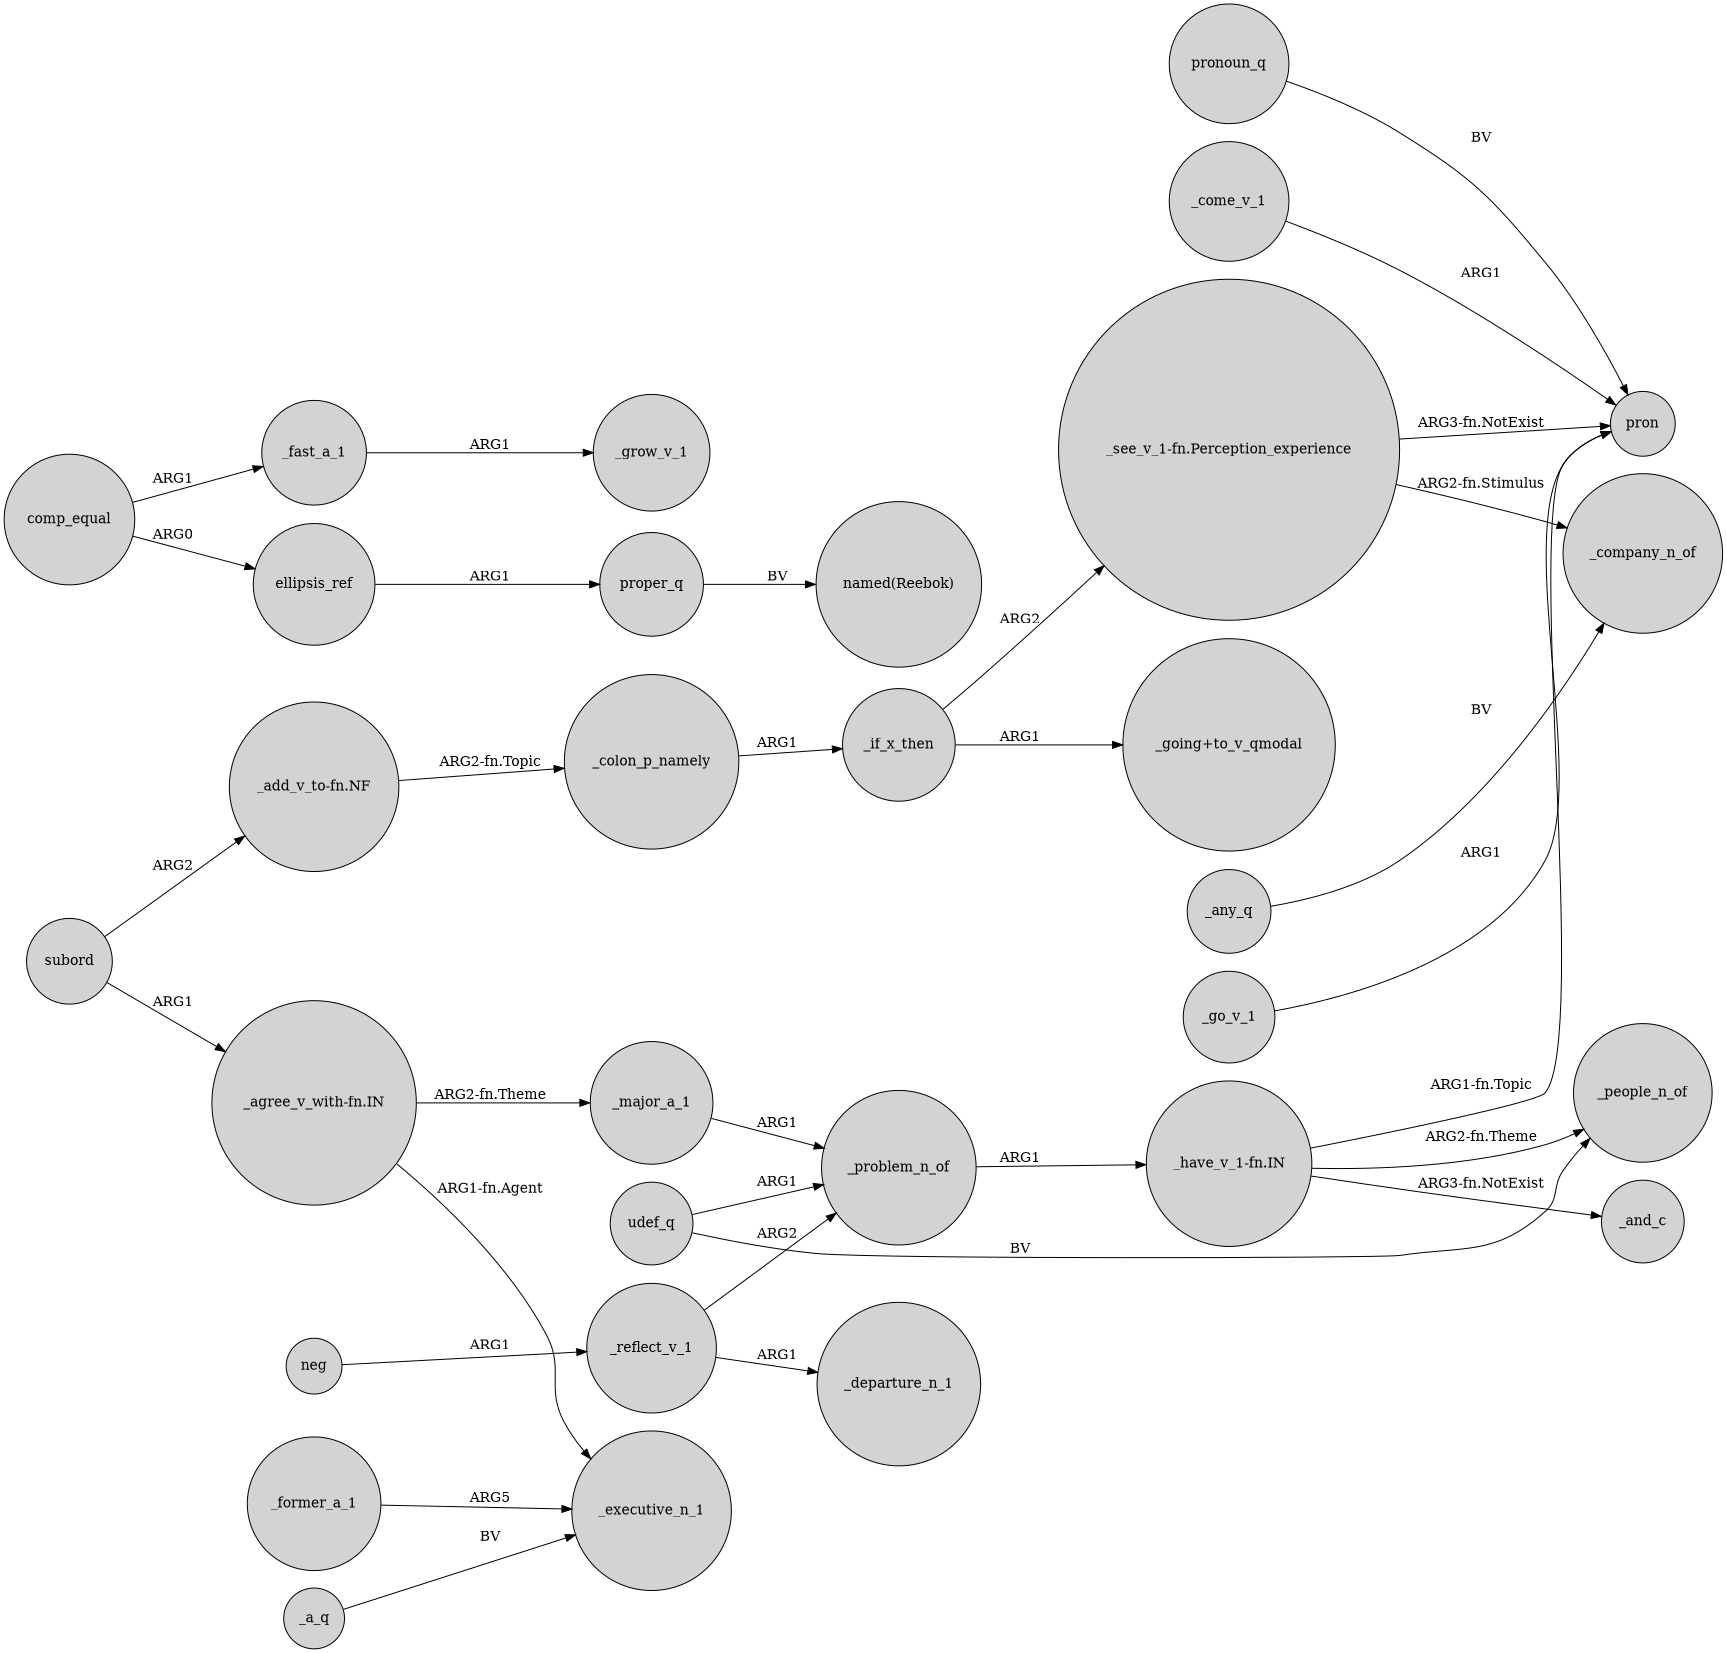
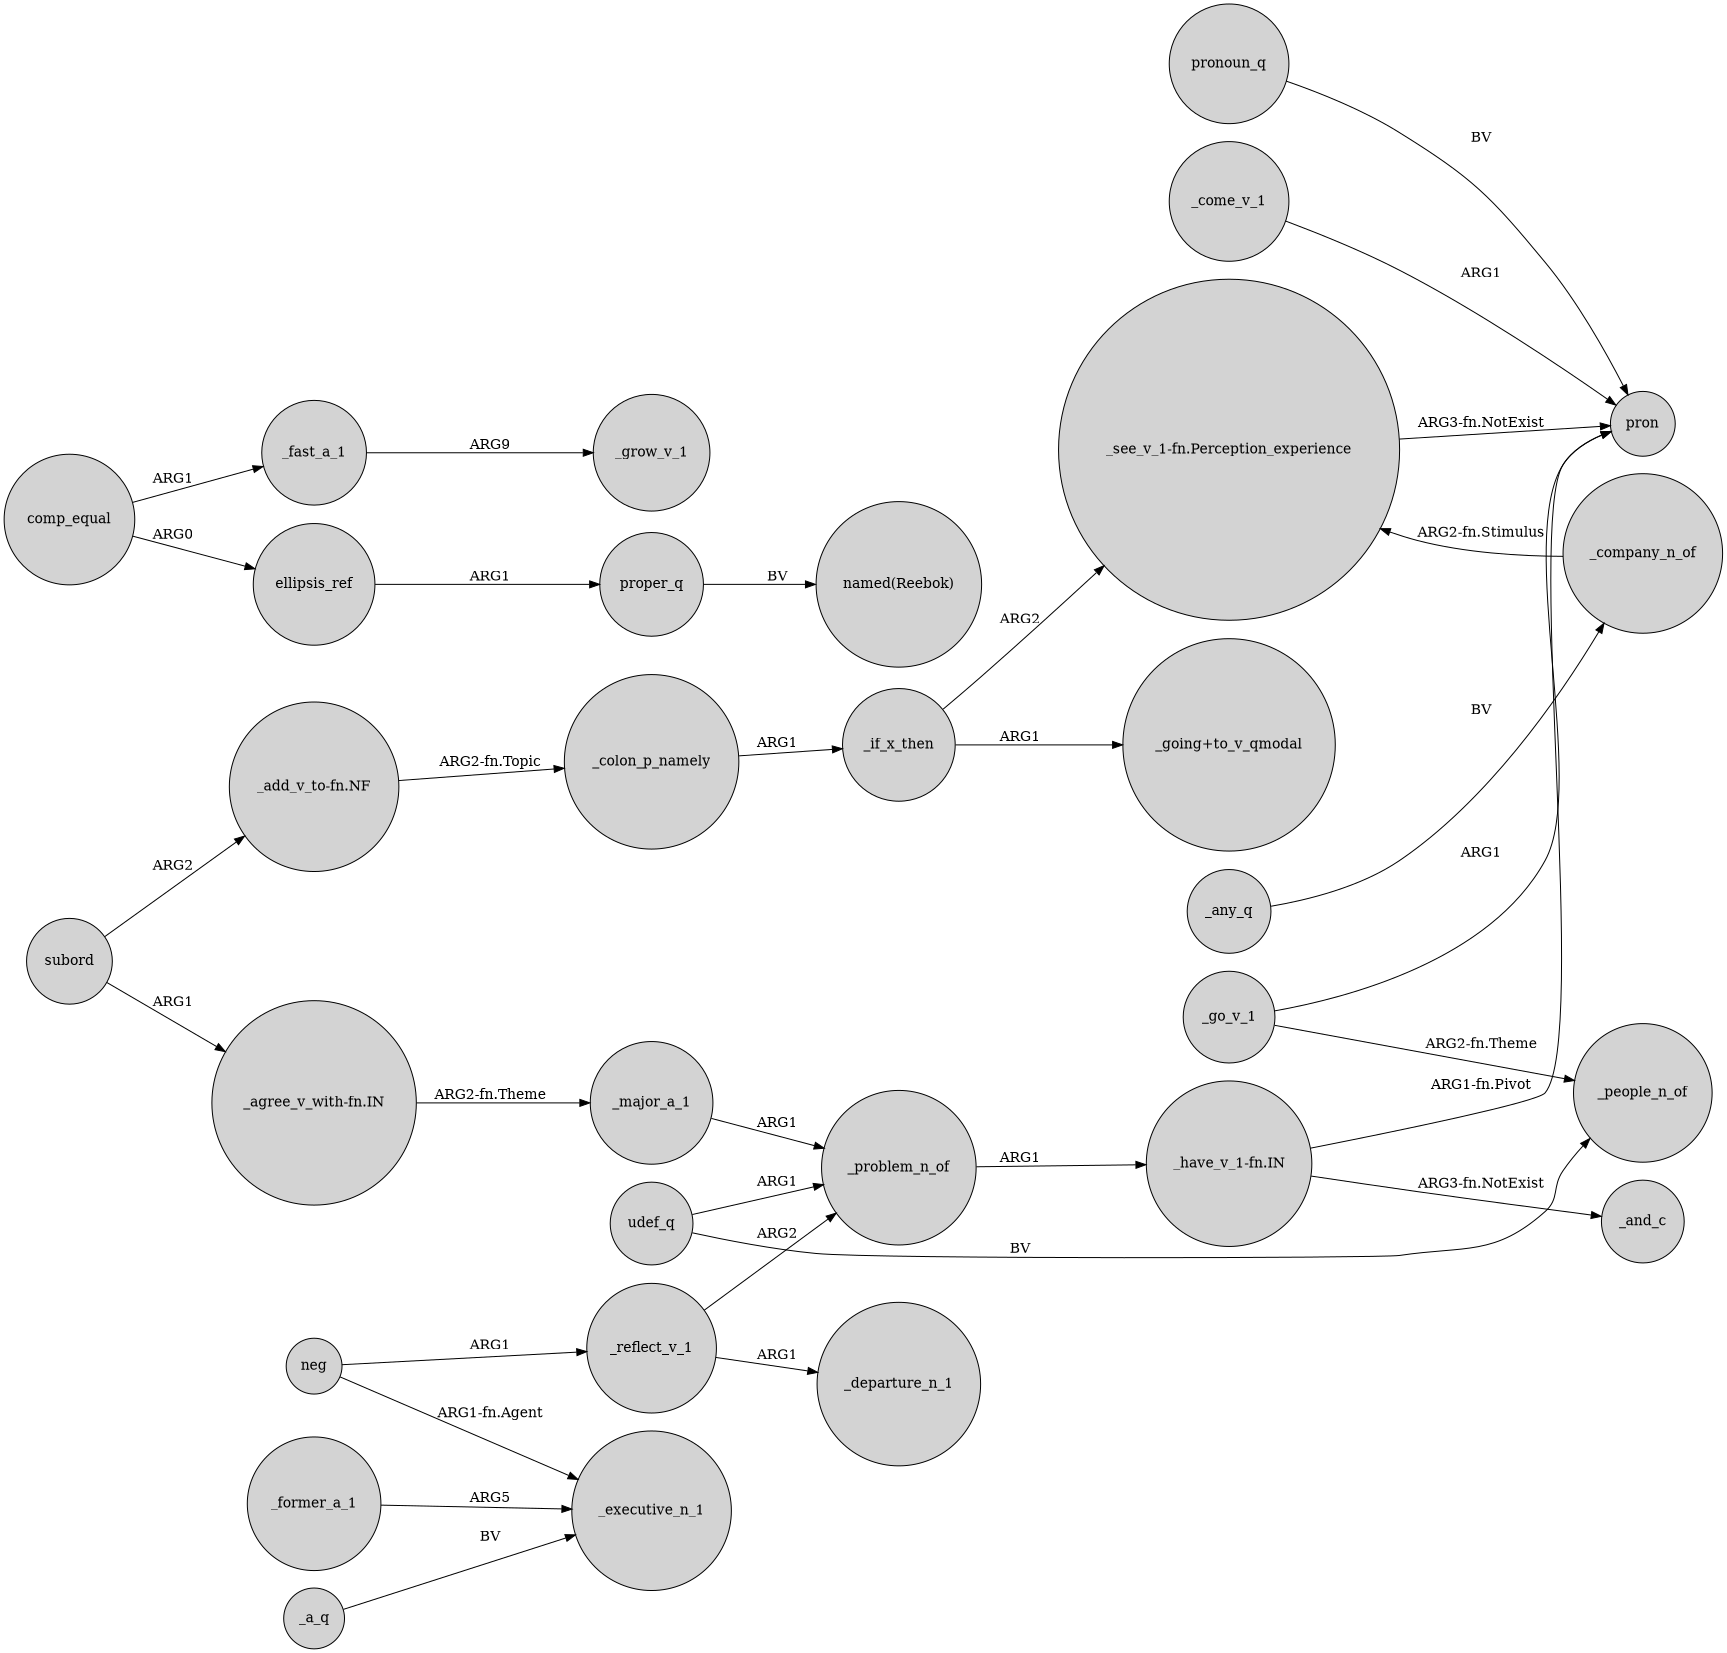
  digraph {
    rankdir=LR
    node [shape=circle style=filled]
    subord
    "_add_v_to-fn.NF"
    "_agree_v_with-fn.IN"
    _colon_p_namely
    _major_a_1
    _executive_n_1
    _if_x_then
    "_have_v_1-fn.IN"
    _and_c
    pron
    _people_n_of
    "_see_v_1-fn.Perception_experience"
    _company_n_of
    "_going+to_v_qmodal"
    _problem_n_of
    neg
    _reflect_v_1
    _departure_n_1
    _fast_a_1
    _grow_v_1
    comp_equal
    ellipsis_ref
    proper_q
    udef_q
    pronoun_q
    _come_v_1
    _go_v_1
    _a_q
    _any_q
    _former_a_1
    "named(Reebok)"
    subord -> "_add_v_to-fn.NF" [label=ARG2]
    subord -> "_agree_v_with-fn.IN" [label=ARG1]
    "_add_v_to-fn.NF" -> _colon_p_namely [label="ARG2-fn.Topic"]
    "_agree_v_with-fn.IN" -> _major_a_1 [label="ARG2-fn.Theme"]
-   "_agree_v_with-fn.IN" -> _executive_n_1 [label="ARG1-fn.Agent"]
+   neg -> _executive_n_1 [label="ARG1-fn.Agent"]
    _colon_p_namely -> _if_x_then [label=ARG1]
    _major_a_1 -> _problem_n_of [label=ARG1]
    _if_x_then -> "_see_v_1-fn.Perception_experience" [label=ARG2]
    _if_x_then -> "_going+to_v_qmodal" [label=ARG1]
    "_have_v_1-fn.IN" -> _and_c [label="ARG3-fn.NotExist"]
-   "_have_v_1-fn.IN" -> pron [label="ARG1-fn.Topic"]
-   "_have_v_1-fn.IN" -> _people_n_of [label="ARG2-fn.Theme"]
+   "_have_v_1-fn.IN" -> pron [label="ARG1-fn.Pivot"]
+   _go_v_1 -> _people_n_of [label="ARG2-fn.Theme"]
    "_see_v_1-fn.Perception_experience" -> pron [label="ARG3-fn.NotExist"]
-   "_see_v_1-fn.Perception_experience" -> _company_n_of [label="ARG2-fn.Stimulus"]
+   _company_n_of -> "_see_v_1-fn.Perception_experience" [label="ARG2-fn.Stimulus"]
    _problem_n_of -> "_have_v_1-fn.IN" [label=ARG1]
    neg -> _reflect_v_1 [label=ARG1]
    _reflect_v_1 -> _problem_n_of [label=ARG2]
    _reflect_v_1 -> _departure_n_1 [label=ARG1]
-   _fast_a_1 -> _grow_v_1 [label=ARG1]
+   _fast_a_1 -> _grow_v_1 [label=ARG9]
    comp_equal -> _fast_a_1 [label=ARG1]
    comp_equal -> ellipsis_ref [label=ARG0]
    ellipsis_ref -> proper_q [label=ARG1]
    proper_q -> "named(Reebok)" [label=BV]
    udef_q -> _people_n_of [label=BV]
    udef_q -> _problem_n_of [label=ARG1]
    pronoun_q -> pron [label=BV]
    _come_v_1 -> pron [label=ARG1]
    _go_v_1 -> pron [label=ARG1]
    _a_q -> _executive_n_1 [label=BV]
    _any_q -> _company_n_of [label=BV]
    _former_a_1 -> _executive_n_1 [label=ARG5]
  }
